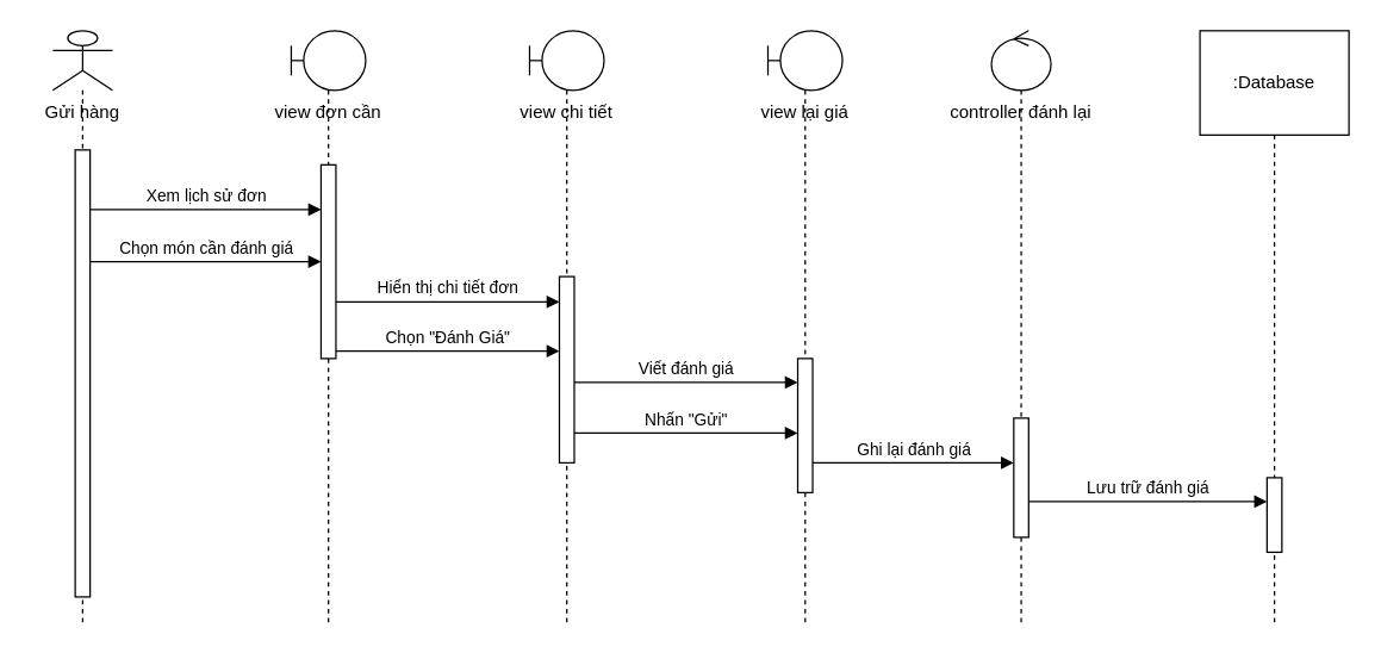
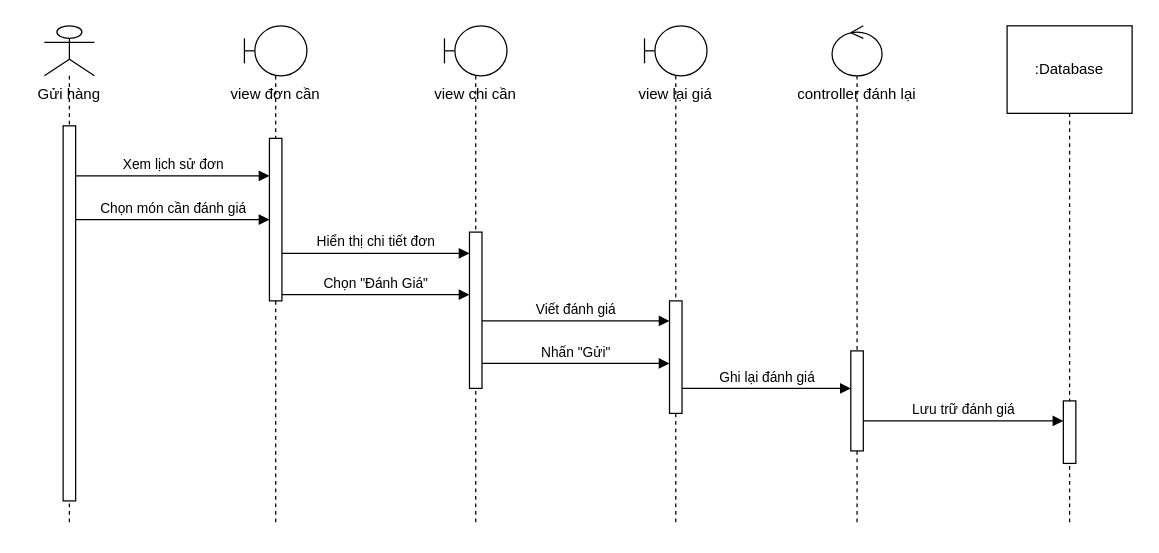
  <mxCell id="0" />
  <mxCell id="1" parent="0" />
  <mxCell id="2" value="" style="shape=umlLifeline;perimeter=lifelinePerimeter;whiteSpace=wrap;html=1;container=1;dropTarget=0;collapsible=0;recursiveResize=0;outlineConnect=0;portConstraint=eastwest;newEdgeStyle={&quot;curved&quot;:0,&quot;rounded&quot;:0};participant=umlActor;" vertex="1" parent="1"><mxGeometry x="35" y="20" width="40" height="400" as="geometry" /></mxCell>
  <mxCell id="3" value="" style="html=1;points=[[0,0,0,0,5],[0,1,0,0,-5],[1,0,0,0,5],[1,1,0,0,-5]];perimeter=orthogonalPerimeter;outlineConnect=0;targetShapes=umlLifeline;portConstraint=eastwest;newEdgeStyle={&quot;curved&quot;:0,&quot;rounded&quot;:0};" vertex="1" parent="2"><mxGeometry x="15" y="80" width="10" height="300" as="geometry" /></mxCell>
  <mxCell id="4" value="" style="shape=umlLifeline;perimeter=lifelinePerimeter;whiteSpace=wrap;html=1;container=1;dropTarget=0;collapsible=0;recursiveResize=0;outlineConnect=0;portConstraint=eastwest;newEdgeStyle={&quot;curved&quot;:0,&quot;rounded&quot;:0};participant=umlBoundary;" vertex="1" parent="1"><mxGeometry x="195" y="20" width="50" height="400" as="geometry" /></mxCell>
  <mxCell id="5" value="" style="html=1;points=[[0,0,0,0,5],[0,1,0,0,-5],[1,0,0,0,5],[1,1,0,0,-5]];perimeter=orthogonalPerimeter;outlineConnect=0;targetShapes=umlLifeline;portConstraint=eastwest;newEdgeStyle={&quot;curved&quot;:0,&quot;rounded&quot;:0};" vertex="1" parent="4"><mxGeometry x="20" y="90" width="10" height="130" as="geometry" /></mxCell>
  <mxCell id="6" value="" style="shape=umlLifeline;perimeter=lifelinePerimeter;whiteSpace=wrap;html=1;container=1;dropTarget=0;collapsible=0;recursiveResize=0;outlineConnect=0;portConstraint=eastwest;newEdgeStyle={&quot;curved&quot;:0,&quot;rounded&quot;:0};participant=umlControl;" vertex="1" parent="1"><mxGeometry x="665" y="20" width="40" height="400" as="geometry" /></mxCell>
  <mxCell id="7" value="" style="html=1;points=[[0,0,0,0,5],[0,1,0,0,-5],[1,0,0,0,5],[1,1,0,0,-5]];perimeter=orthogonalPerimeter;outlineConnect=0;targetShapes=umlLifeline;portConstraint=eastwest;newEdgeStyle={&quot;curved&quot;:0,&quot;rounded&quot;:0};" vertex="1" parent="6"><mxGeometry x="15" y="260" width="10" height="80" as="geometry" /></mxCell>
  <mxCell id="8" value="Gửi hàng" style="text;html=1;strokeColor=none;fillColor=none;align=center;verticalAlign=middle;whiteSpace=wrap;rounded=0;" vertex="1" parent="1"><mxGeometry x="20" y="60" width="70" height="30" as="geometry" /></mxCell>
  <mxCell id="9" value="view đơn cần" style="text;html=1;strokeColor=none;fillColor=none;align=center;verticalAlign=middle;whiteSpace=wrap;rounded=0;" vertex="1" parent="1"><mxGeometry x="175" y="60" width="90" height="30" as="geometry" /></mxCell>
  <mxCell id="10" value="" style="shape=umlLifeline;perimeter=lifelinePerimeter;whiteSpace=wrap;html=1;container=1;dropTarget=0;collapsible=0;recursiveResize=0;outlineConnect=0;portConstraint=eastwest;newEdgeStyle={&quot;curved&quot;:0,&quot;rounded&quot;:0};participant=umlBoundary;" vertex="1" parent="1"><mxGeometry x="355" y="20" width="50" height="400" as="geometry" /></mxCell>
  <mxCell id="11" value="" style="html=1;points=[[0,0,0,0,5],[0,1,0,0,-5],[1,0,0,0,5],[1,1,0,0,-5]];perimeter=orthogonalPerimeter;outlineConnect=0;targetShapes=umlLifeline;portConstraint=eastwest;newEdgeStyle={&quot;curved&quot;:0,&quot;rounded&quot;:0};" vertex="1" parent="10"><mxGeometry x="20" y="165" width="10" height="125" as="geometry" /></mxCell>
- <mxCell id="12" value="view chi tiết" style="text;html=1;strokeColor=none;fillColor=none;align=center;verticalAlign=middle;whiteSpace=wrap;rounded=0;" vertex="1" parent="1"><mxGeometry x="335" y="60" width="90" height="30" as="geometry" /></mxCell>
+ <mxCell id="12" value="view chi cần" style="text;html=1;strokeColor=none;fillColor=none;align=center;verticalAlign=middle;whiteSpace=wrap;rounded=0;" vertex="1" parent="1"><mxGeometry x="335" y="60" width="90" height="30" as="geometry" /></mxCell>
  <mxCell id="13" value="" style="shape=umlLifeline;perimeter=lifelinePerimeter;whiteSpace=wrap;html=1;container=1;dropTarget=0;collapsible=0;recursiveResize=0;outlineConnect=0;portConstraint=eastwest;newEdgeStyle={&quot;curved&quot;:0,&quot;rounded&quot;:0};participant=umlBoundary;" vertex="1" parent="1"><mxGeometry x="515" y="20" width="50" height="400" as="geometry" /></mxCell>
  <mxCell id="14" value="" style="html=1;points=[[0,0,0,0,5],[0,1,0,0,-5],[1,0,0,0,5],[1,1,0,0,-5]];perimeter=orthogonalPerimeter;outlineConnect=0;targetShapes=umlLifeline;portConstraint=eastwest;newEdgeStyle={&quot;curved&quot;:0,&quot;rounded&quot;:0};" vertex="1" parent="13"><mxGeometry x="20" y="220" width="10" height="90" as="geometry" /></mxCell>
  <mxCell id="15" value="view lại giá" style="text;html=1;strokeColor=none;fillColor=none;align=center;verticalAlign=middle;whiteSpace=wrap;rounded=0;" vertex="1" parent="1"><mxGeometry x="495" y="60" width="90" height="30" as="geometry" /></mxCell>
  <mxCell id="16" value="Xem lịch sử đơn" style="html=1;verticalAlign=bottom;endArrow=block;curved=0;rounded=0;" edge="1" parent="1"><mxGeometry width="80" relative="1" as="geometry"><mxPoint x="60" y="140" as="sourcePoint" /><mxPoint x="215" y="140" as="targetPoint" /></mxGeometry></mxCell>
  <mxCell id="17" value="Chọn món cần đánh giá" style="html=1;verticalAlign=bottom;endArrow=block;curved=0;rounded=0;" edge="1" parent="1"><mxGeometry width="80" relative="1" as="geometry"><mxPoint x="60" y="175" as="sourcePoint" /><mxPoint x="215" y="175" as="targetPoint" /></mxGeometry></mxCell>
  <mxCell id="18" value="Hiển thị chi tiết đơn" style="html=1;verticalAlign=bottom;endArrow=block;curved=0;rounded=0;" edge="1" parent="1" target="11"><mxGeometry width="80" relative="1" as="geometry"><mxPoint x="225" y="202" as="sourcePoint" /><mxPoint x="375" y="202" as="targetPoint" /></mxGeometry></mxCell>
  <mxCell id="19" value="controller đánh lại" style="text;html=1;strokeColor=none;fillColor=none;align=center;verticalAlign=middle;whiteSpace=wrap;rounded=0;" vertex="1" parent="1"><mxGeometry x="630" y="60" width="110" height="30" as="geometry" /></mxCell>
  <mxCell id="20" value="Chọn &quot;Đánh Giá&quot;" style="html=1;verticalAlign=bottom;endArrow=block;curved=0;rounded=0;exitX=1;exitY=1;exitDx=0;exitDy=-5;exitPerimeter=0;" edge="1" parent="1" source="5" target="11"><mxGeometry width="80" relative="1" as="geometry"><mxPoint x="235" y="212" as="sourcePoint" /><mxPoint x="385" y="212" as="targetPoint" /></mxGeometry></mxCell>
  <mxCell id="21" value="Viết đánh giá" style="html=1;verticalAlign=bottom;endArrow=block;curved=0;rounded=0;" edge="1" parent="1" source="11" target="14"><mxGeometry width="80" relative="1" as="geometry"><mxPoint x="395" y="256" as="sourcePoint" /><mxPoint x="525" y="256" as="targetPoint" /><Array as="points"><mxPoint x="455" y="256" /></Array></mxGeometry></mxCell>
  <mxCell id="22" value="Nhấn &quot;Gửi&quot;" style="html=1;verticalAlign=bottom;endArrow=block;curved=0;rounded=0;" edge="1" parent="1" source="11" target="14"><mxGeometry width="80" relative="1" as="geometry"><mxPoint x="395" y="290" as="sourcePoint" /><mxPoint x="525" y="290" as="targetPoint" /><Array as="points"><mxPoint x="455" y="290" /></Array></mxGeometry></mxCell>
  <mxCell id="23" value="Ghi lại đánh giá" style="html=1;verticalAlign=bottom;endArrow=block;curved=0;rounded=0;" edge="1" parent="1" source="14" target="7"><mxGeometry width="80" relative="1" as="geometry"><mxPoint x="555" y="310" as="sourcePoint" /><mxPoint x="665" y="310" as="targetPoint" /><Array as="points"><mxPoint x="615" y="310" /></Array></mxGeometry></mxCell>
  <mxCell id="24" value=":Database&lt;br&gt;" style="shape=umlLifeline;perimeter=lifelinePerimeter;whiteSpace=wrap;html=1;container=1;dropTarget=0;collapsible=0;recursiveResize=0;outlineConnect=0;portConstraint=eastwest;newEdgeStyle={&quot;curved&quot;:0,&quot;rounded&quot;:0};size=70;" vertex="1" parent="1"><mxGeometry x="805" y="20" width="100" height="400" as="geometry" /></mxCell>
  <mxCell id="25" value="" style="html=1;points=[[0,0,0,0,5],[0,1,0,0,-5],[1,0,0,0,5],[1,1,0,0,-5]];perimeter=orthogonalPerimeter;outlineConnect=0;targetShapes=umlLifeline;portConstraint=eastwest;newEdgeStyle={&quot;curved&quot;:0,&quot;rounded&quot;:0};" vertex="1" parent="24"><mxGeometry x="45" y="300" width="10" height="50" as="geometry" /></mxCell>
  <mxCell id="26" value="Lưu trữ đánh giá" style="html=1;verticalAlign=bottom;endArrow=block;curved=0;rounded=0;" edge="1" parent="1" source="7" target="25"><mxGeometry width="80" relative="1" as="geometry"><mxPoint x="690" y="336" as="sourcePoint" /><mxPoint x="850" y="336" as="targetPoint" /><Array as="points"><mxPoint x="785.33" y="336" /></Array></mxGeometry></mxCell>
